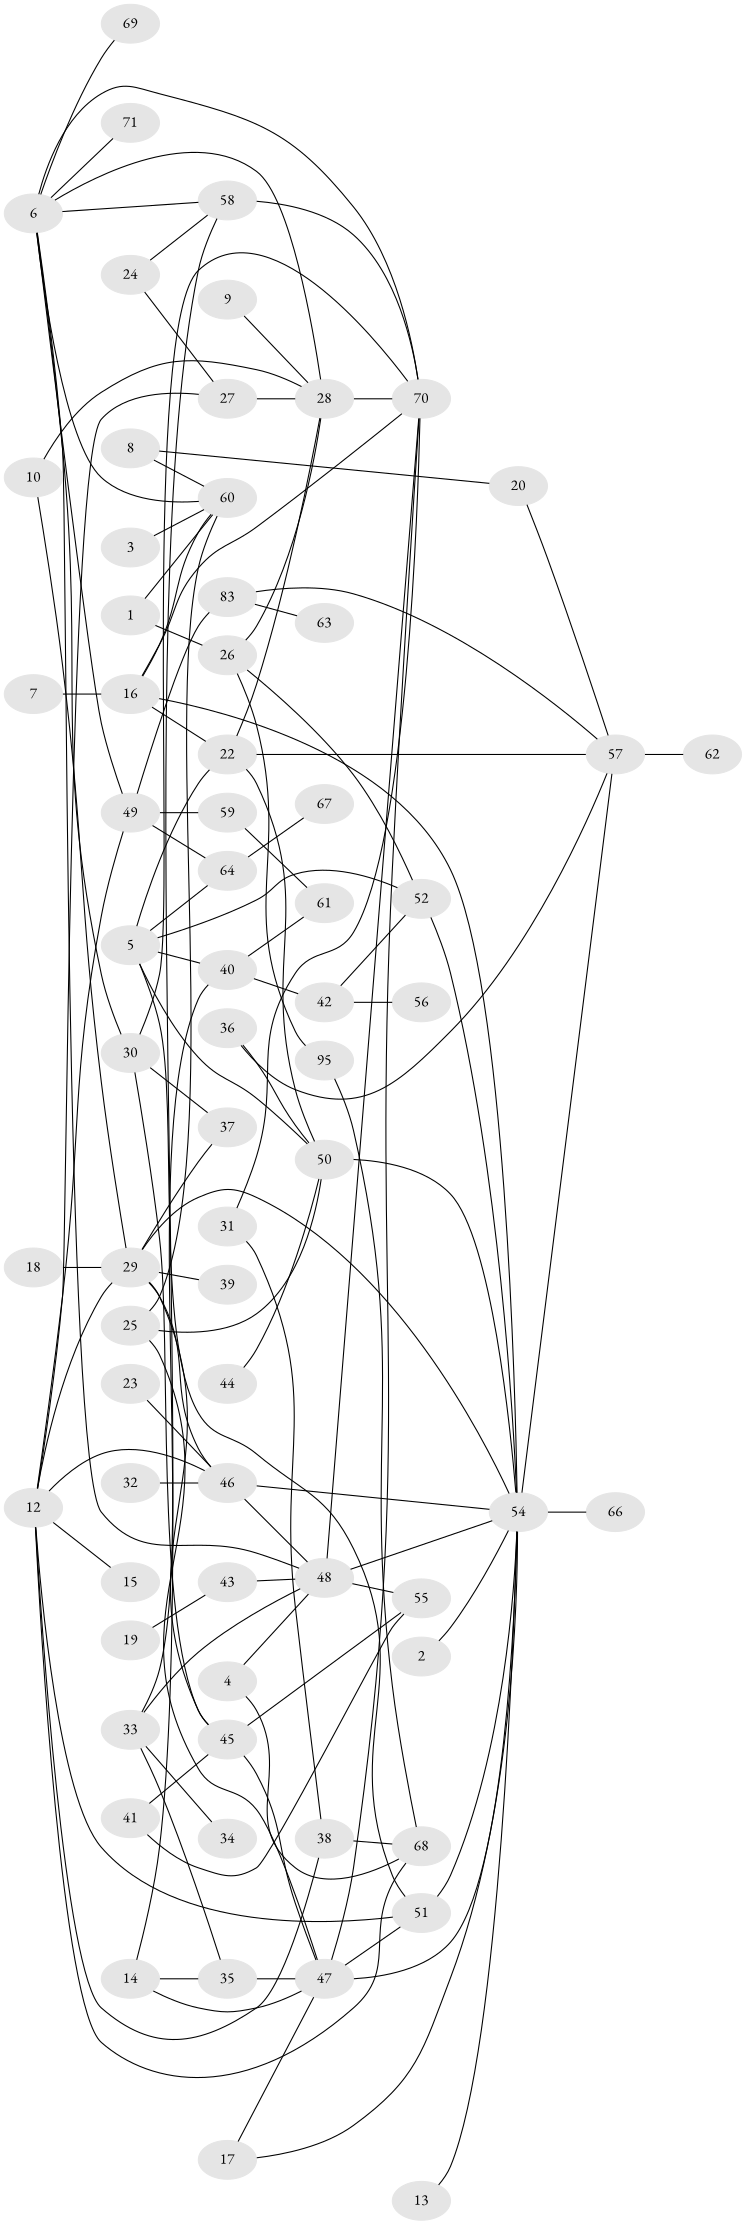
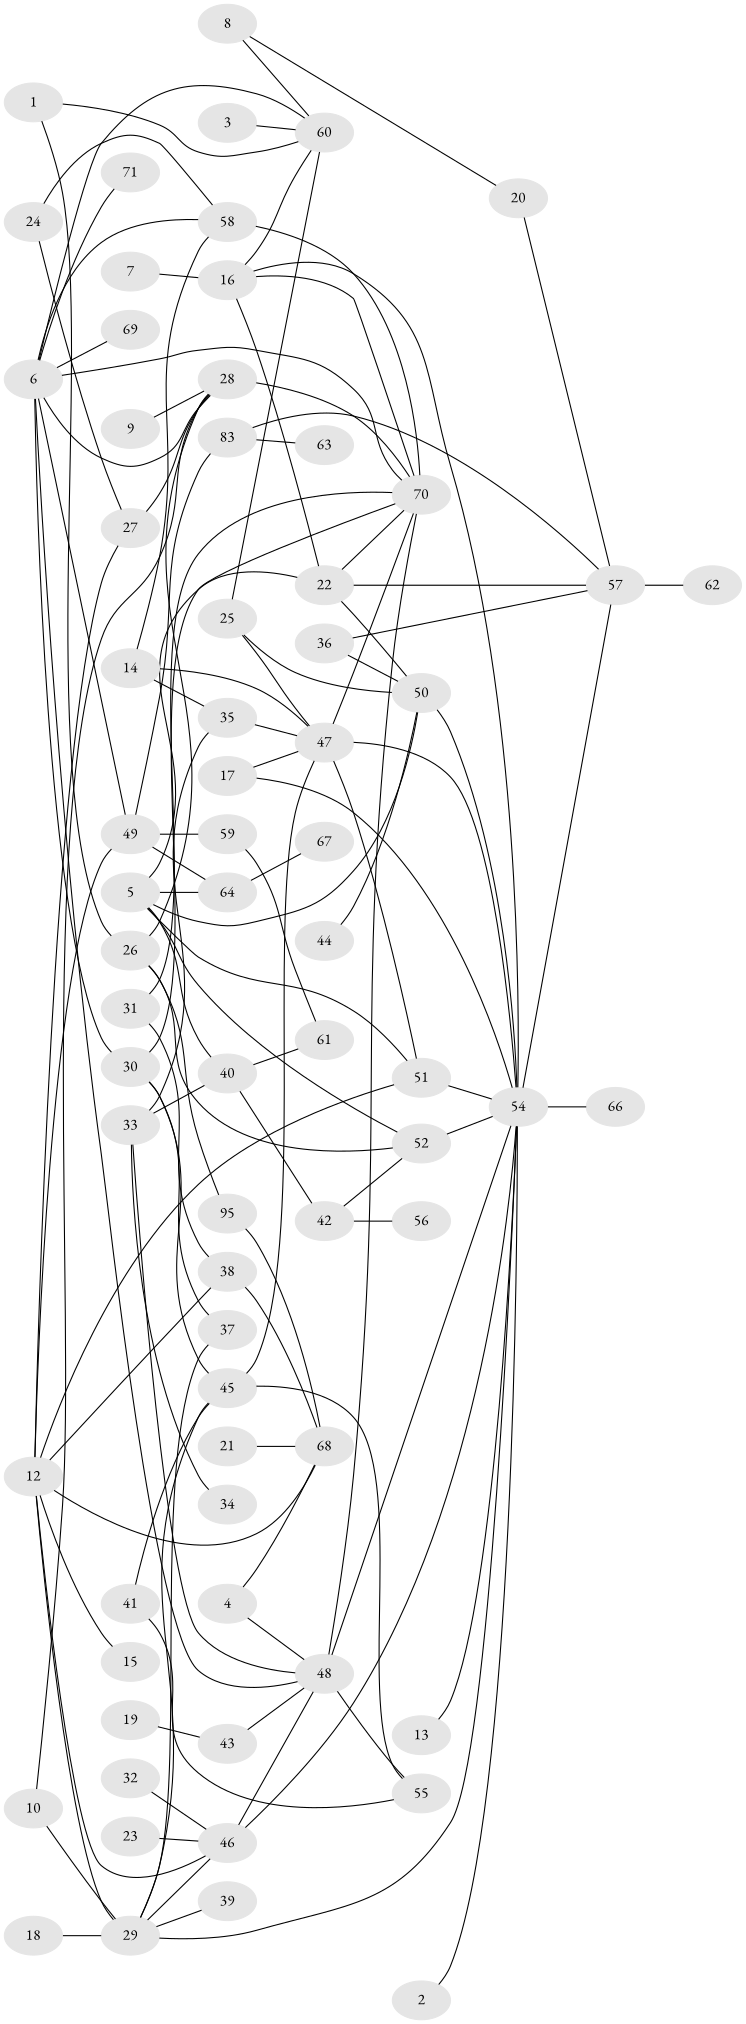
  graph {
    fontname="EB Garamond"
    rankdir=LR
    node [color=gray90 fontname="EB Garamond" style=filled]
    edge [fontname="EB Garamond" weight=1.0]
    1
    26
    60
    52
    28
    n6 [label=95]
    2
    54
    57
    66
    3
    4
    48
    68
    70
    55
    5
    22
    40
    50
    51
    64
    61
    42
    67
    6
    30
    49
    58
    69
    71
    37
    45
    n34 [label=83]
    59
    7
    16
    8
    20
    9
    10
    29
    46
    39
    31
    38
    12
    15
    27
    13
    14
    35
    47
    17
    18
    19
    43
    62
+   21
    23
    24
    25
    32
    33
    34
    36
    56
    41
    44
    63
    1 -- 26
    1 -- 60
    26 -- 52
    26 -- 28
    26 -- n6
    52 -- 54
    28 -- 70
    n6 -- 68
    2 -- 54
    54 -- 57
    54 -- 66
    57 -- 62
    3 -- 60
    4 -- 48
    4 -- 68
    48 -- 54
    48 -- 70
    48 -- 55
    5 -- 52
    5 -- 22
    5 -- 40
    5 -- 50
    5 -- 51
    5 -- 64
-   22 -- 28
+   22 -- 70
    22 -- 57
    22 -- 50
    40 -- 61
    40 -- 42
    50 -- 54
    51 -- 54
    64 -- 67
    42 -- 52
    42 -- 56
    6 -- 60
    6 -- 28
    6 -- 48
    6 -- 70
    6 -- 30
    6 -- 49
    6 -- 58
    6 -- 69
    6 -- 71
    30 -- 70
    30 -- 37
    30 -- 45
    49 -- 64
    49 -- n34
    49 -- 59
    58 -- 70
    45 -- 55
    45 -- 47
    n34 -- 57
    n34 -- 63
    59 -- 61
    7 -- 16
    16 -- 60
    16 -- 54
    16 -- 70
    16 -- 22
    8 -- 60
    8 -- 20
    20 -- 57
    9 -- 28
    10 -- 28
    10 -- 29
    29 -- 54
    29 -- 37
    29 -- 45
    29 -- 46
    29 -- 39
    46 -- 54
    46 -- 48
    31 -- 70
    31 -- 38
    38 -- 68
    12 -- 68
    12 -- 51
    12 -- 49
    12 -- 29
    12 -- 46
    12 -- 38
    12 -- 15
    12 -- 27
    27 -- 28
    13 -- 54
    14 -- 58
    14 -- 35
    14 -- 47
    35 -- 47
    47 -- 54
    47 -- 70
    47 -- 51
    17 -- 54
    17 -- 47
    18 -- 29
    19 -- 43
    43 -- 48
+   21 -- 68
    23 -- 46
    24 -- 58
    24 -- 27
    25 -- 60
    25 -- 50
    25 -- 47
    32 -- 46
    33 -- 48
    33 -- 40
    33 -- 35
    33 -- 34
    36 -- 57
    36 -- 50
    41 -- 55
    41 -- 45
    44 -- 50
  }
